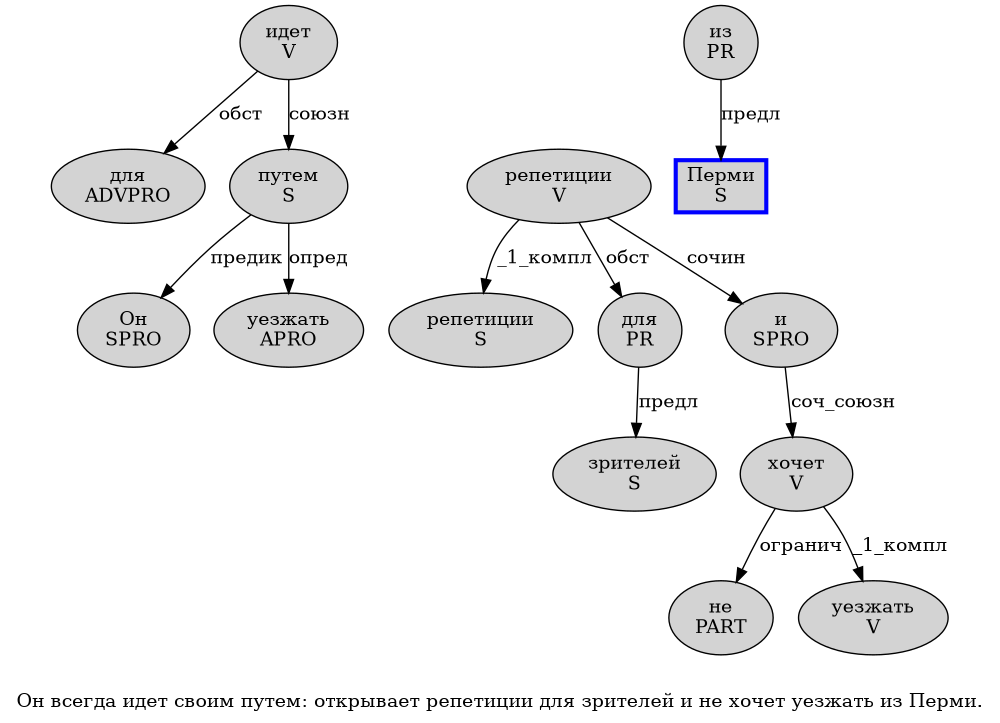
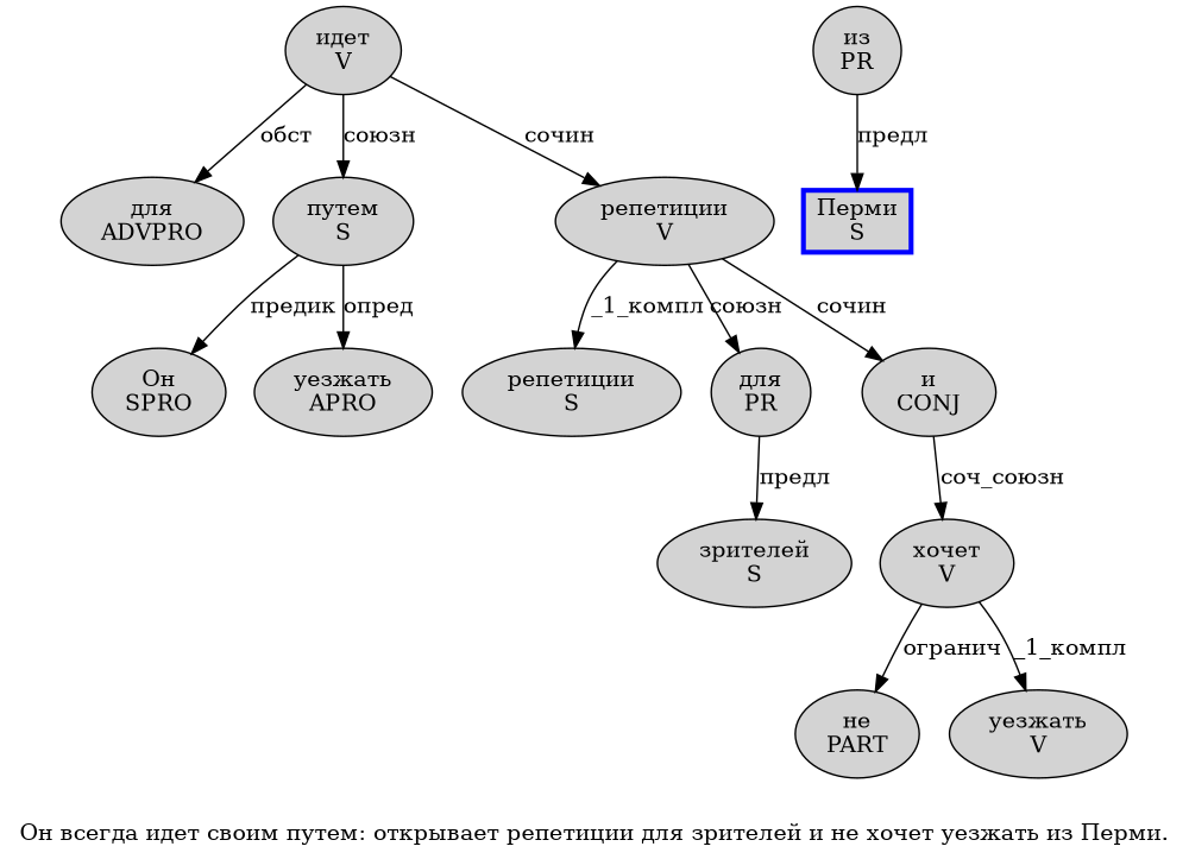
  digraph {
    label="Он всегда идет своим путем: открывает репетиции для зрителей и не хочет уезжать из Перми."
    node [fillcolor=lightgray penwidth=1 shape=ellipse style=filled]
    n1 [label="Он\nSPRO"]
    n2 [label="для\nADVPRO"]
    n3 [label="идет\nV"]
    n4 [label="путем\nS"]
    n5 [label="репетиции\nV"]
    n6 [label="уезжать\nAPRO"]
    n7 [label="репетиции\nS"]
    n8 [label="для\nPR"]
-   n9 [label="и\nSPRO"]
+   n9 [label="и\nCONJ"]
    n10 [label="зрителей\nS"]
    n11 [label="хочет\nV"]
    n12 [label="не\nPART"]
    n13 [label="уезжать\nV"]
    n14 [label="из\nPR"]
    n15 [color=blue label="Перми\nS" penwidth=3 shape=box]
    n3 -> n2 [label="обст"]
    n3 -> n4 [label="союзн"]
+   n3 -> n5 [label="сочин"]
    n4 -> n1 [label="предик"]
    n4 -> n6 [label="опред"]
    n5 -> n7 [label="_1_компл"]
-   n5 -> n8 [label="обст"]
+   n5 -> n8 [label="союзн"]
    n5 -> n9 [label="сочин"]
    n8 -> n10 [label="предл"]
    n9 -> n11 [label="соч_союзн"]
    n11 -> n12 [label="огранич"]
    n11 -> n13 [label="_1_компл"]
    n14 -> n15 [label="предл"]
  }
